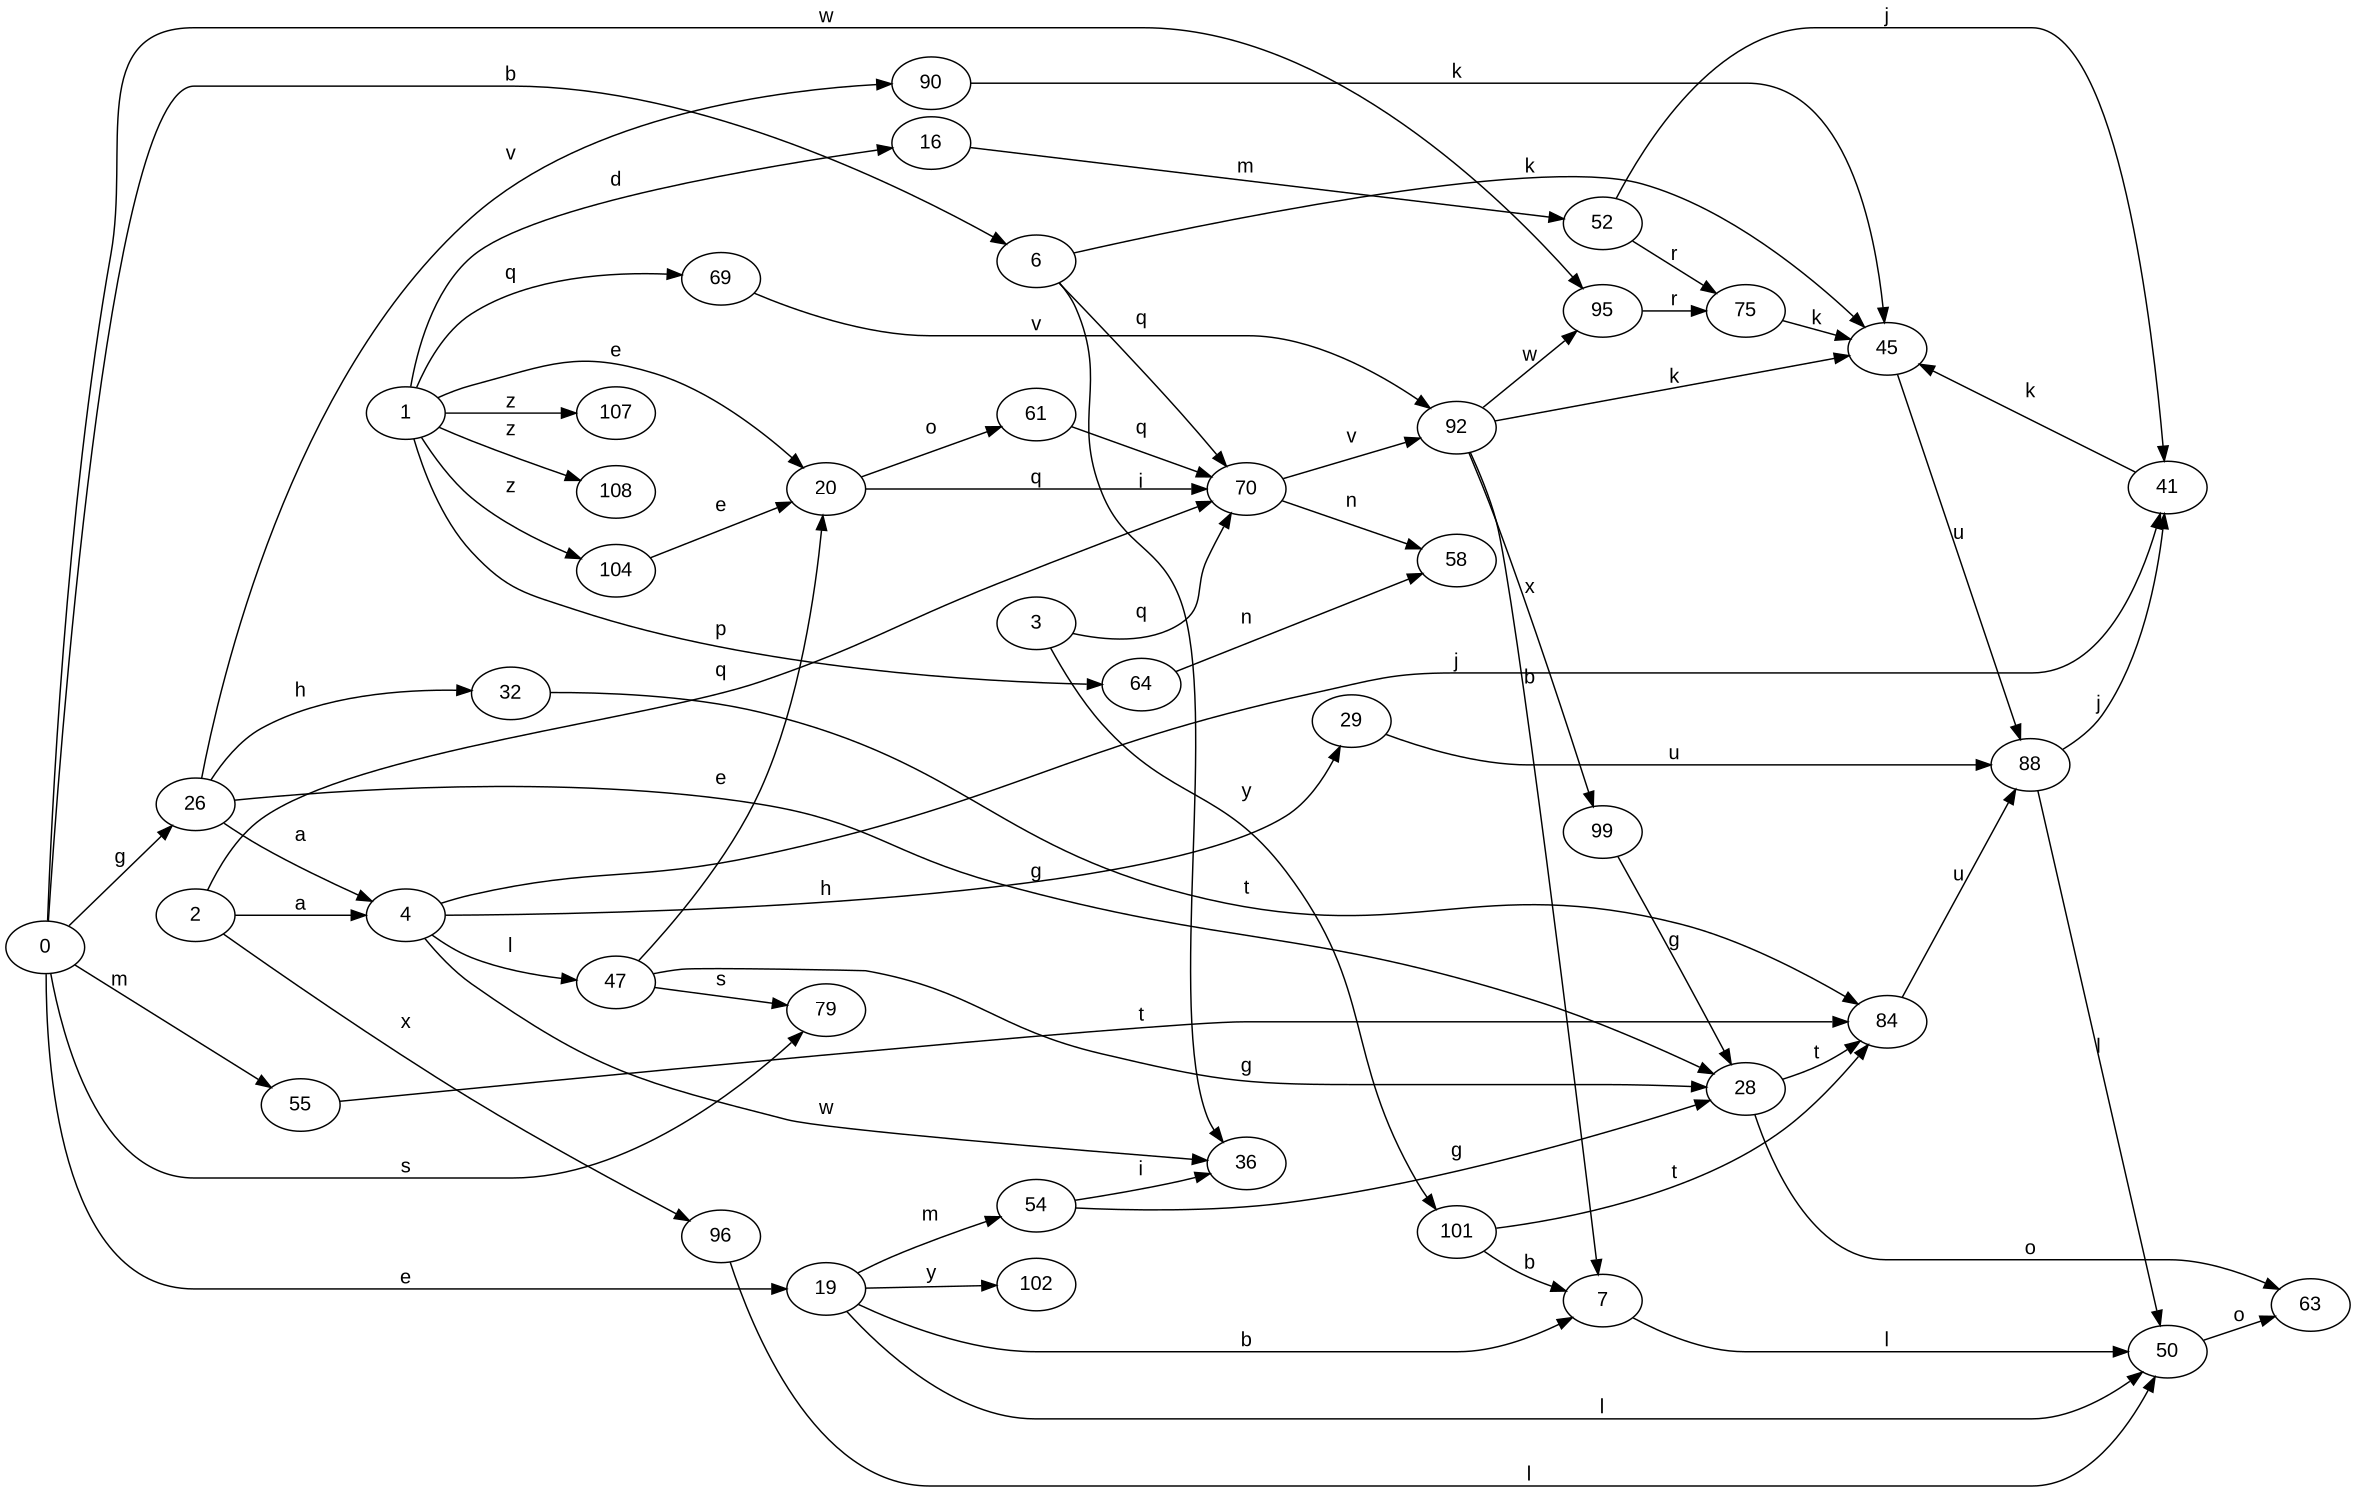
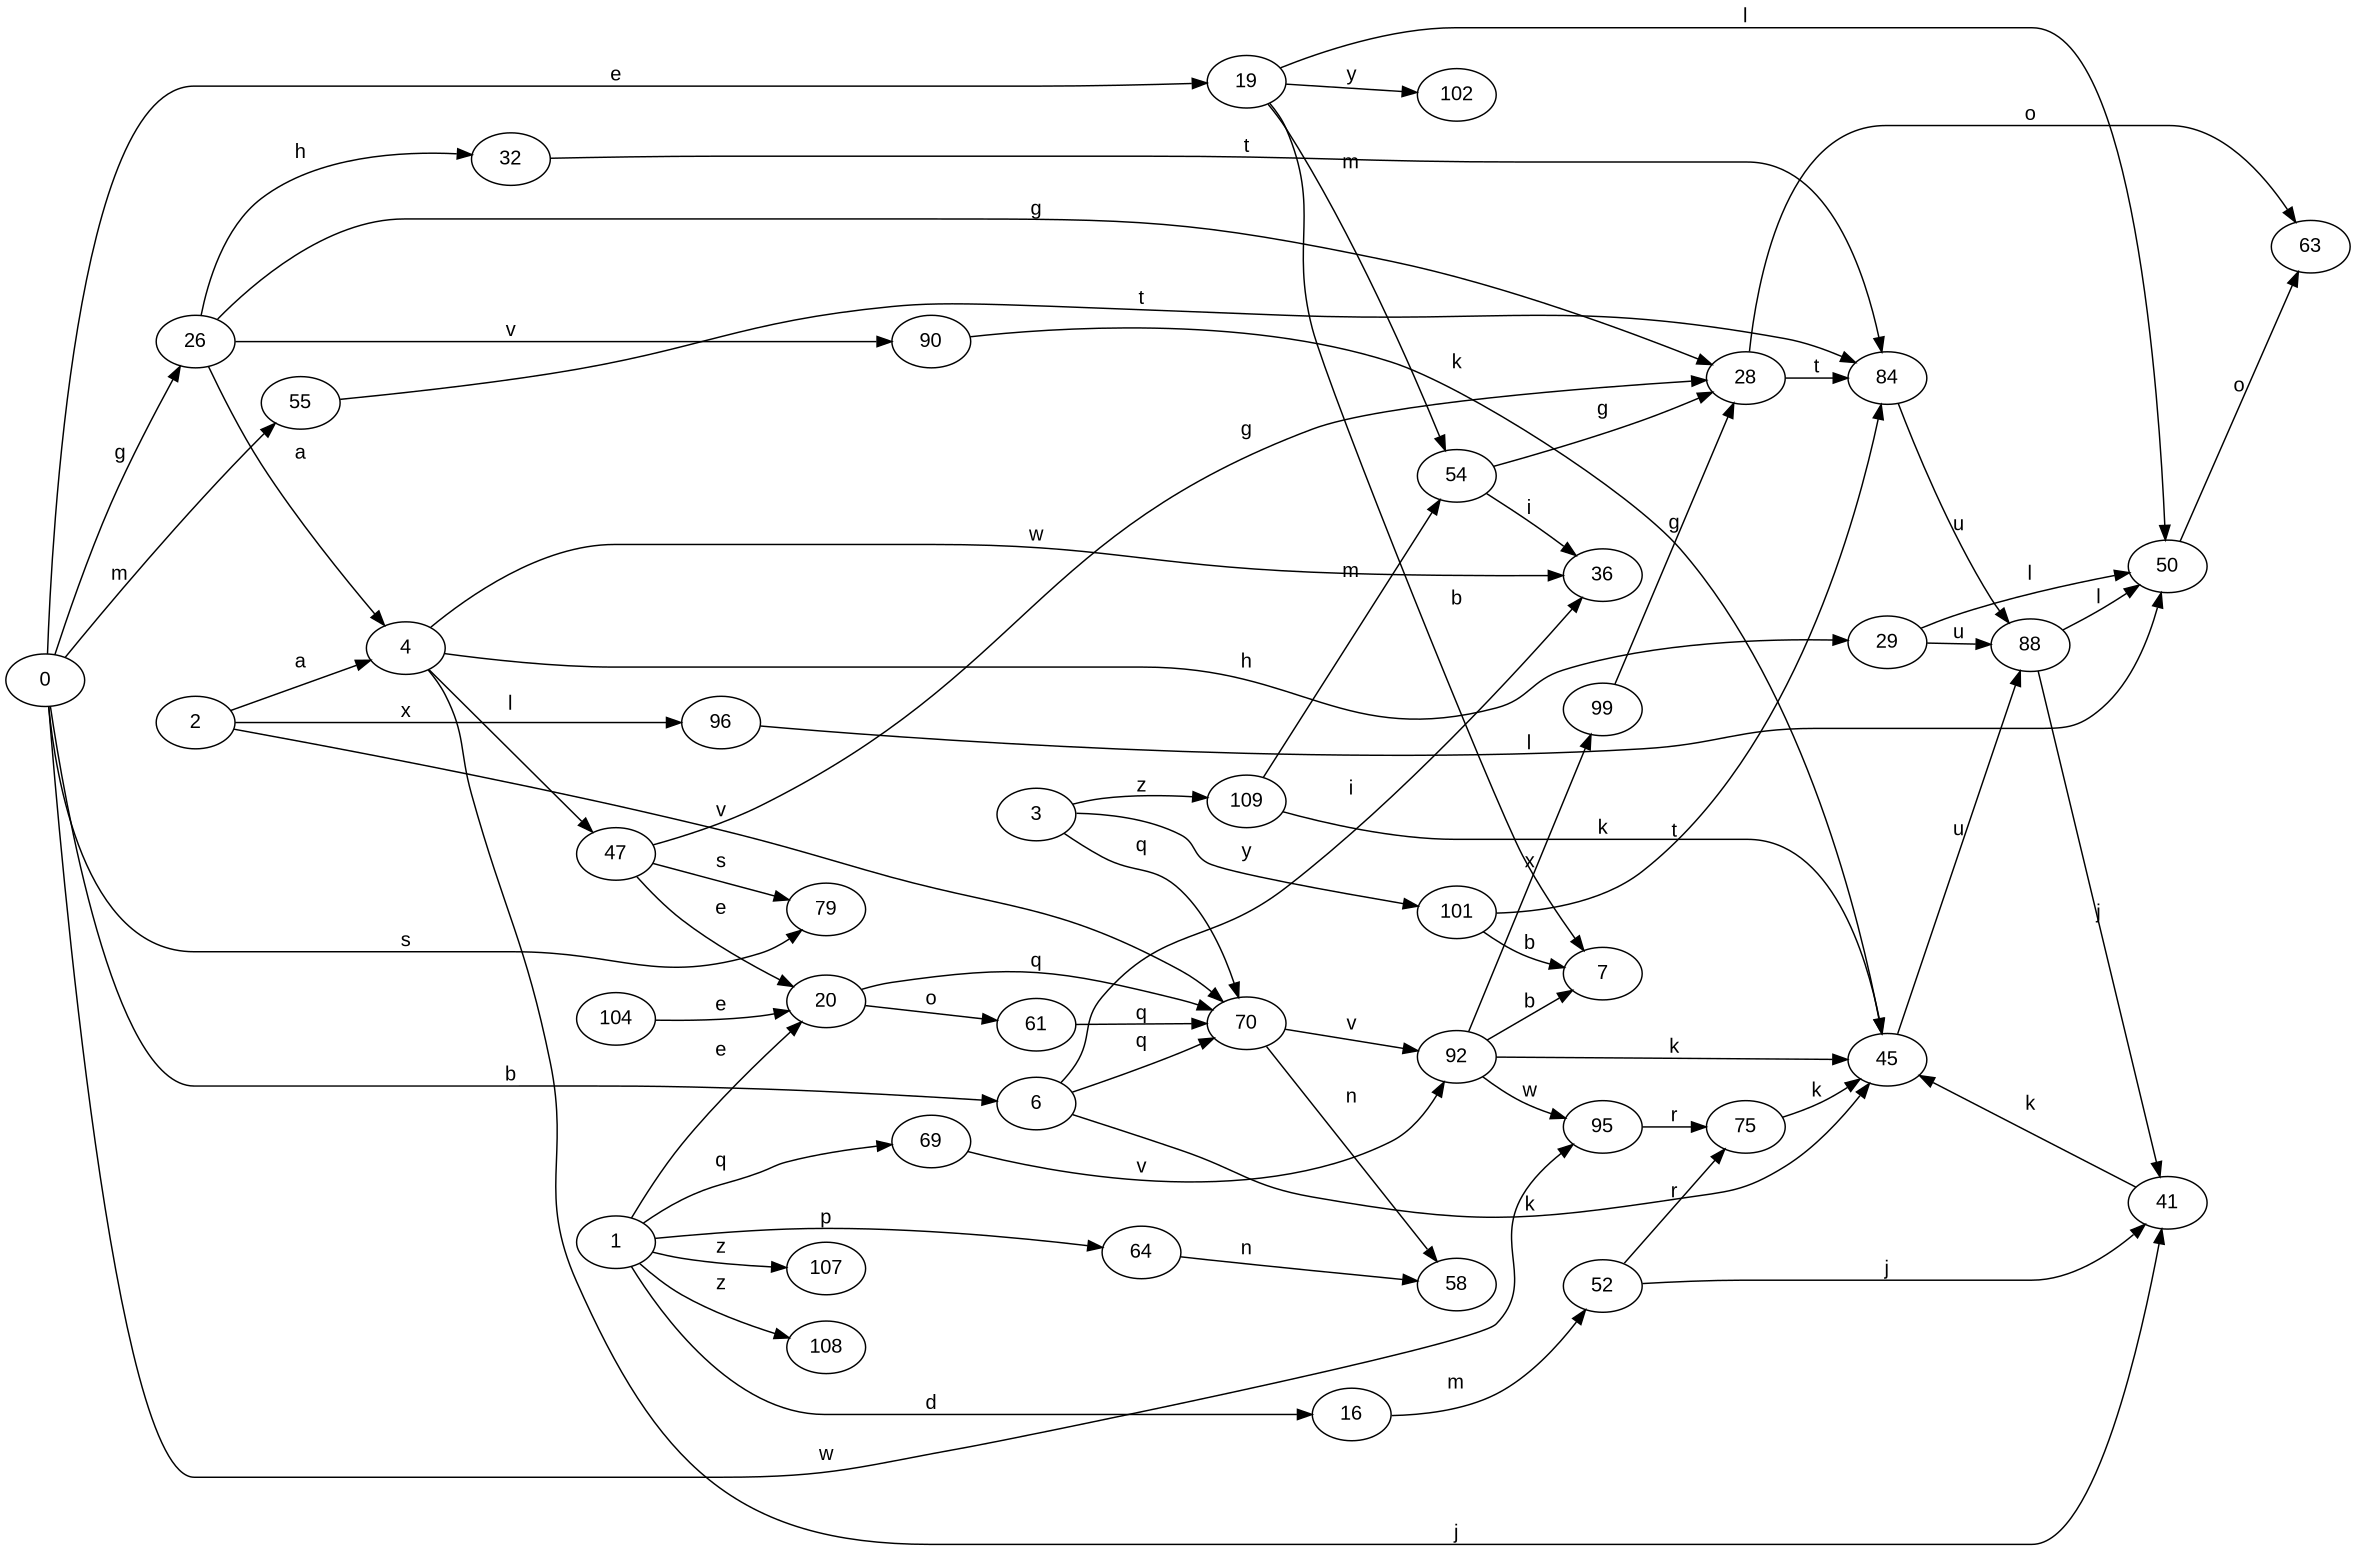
  strict digraph {
    fontname="Liberation Sans"
    rankdir=LR
    node [fontname="Liberation Sans"]
    edge [fontname="Liberation Sans"]
    0
    6
    19
    26
    n5 [label=55]
    79
    95
    70
    36
    45
    7
    50
    54
    102
    4
    28
    32
    90
    84
    75
    1
    16
    20
    64
    69
    104
    107
    108
    52
    61
    58
    92
    2
    96
    29
    41
    47
    3
    101
+   109
    88
    63
    99
    0 -> 6 [label=b]
    0 -> 19 [label=e]
    0 -> 26 [label=g]
    0 -> n5 [label=m]
    0 -> 79 [label=s]
    0 -> 95 [label=w]
    6 -> 70 [label=q]
    6 -> 36 [label=i]
    6 -> 45 [label=k]
    19 -> 7 [label=b]
    19 -> 50 [label=l]
    19 -> 54 [label=m]
    19 -> 102 [label=y]
    26 -> 4 [label=a]
    26 -> 28 [label=g]
    26 -> 32 [label=h]
    26 -> 90 [label=v]
    n5 -> 84 [label=t]
    95 -> 75 [label=r]
    70 -> 58 [label=n]
    70 -> 92 [label=v]
    45 -> 88 [label=u]
    50 -> 63 [label=o]
    54 -> 36 [label=i]
    54 -> 28 [label=g]
    4 -> 36 [label=w]
    4 -> 29 [label=h]
    4 -> 41 [label=j]
    4 -> 47 [label=l]
    28 -> 84 [label=t]
    28 -> 63 [label=o]
    32 -> 84 [label=t]
    90 -> 45 [label=k]
    84 -> 88 [label=u]
    75 -> 45 [label=k]
    1 -> 16 [label=d]
    1 -> 20 [label=e]
    1 -> 64 [label=p]
    1 -> 69 [label=q]
-   1 -> 104 [label=z]
    1 -> 107 [label=z]
    1 -> 108 [label=z]
    16 -> 52 [label=m]
    20 -> 70 [label=q]
    20 -> 61 [label=o]
    64 -> 58 [label=n]
    69 -> 92 [label=v]
    104 -> 20 [label=e]
    52 -> 75 [label=r]
    52 -> 41 [label=j]
    61 -> 70 [label=q]
    92 -> 95 [label=w]
    92 -> 45 [label=k]
    92 -> 7 [label=b]
    92 -> 99 [label=x]
-   2 -> 70 [label=q]
+   2 -> 70 [label=v]
    2 -> 4 [label=a]
    2 -> 96 [label=x]
    96 -> 50 [label=l]
-   7 -> 50 [label=l]
+   29 -> 50 [label=l]
    29 -> 88 [label=u]
    41 -> 45 [label=k]
    47 -> 79 [label=s]
    47 -> 28 [label=g]
    47 -> 20 [label=e]
    3 -> 70 [label=q]
    3 -> 101 [label=y]
+   3 -> 109 [label=z]
    101 -> 7 [label=b]
    101 -> 84 [label=t]
+   109 -> 45 [label=k]
+   109 -> 54 [label=m]
    88 -> 50 [label=l]
    88 -> 41 [label=j]
    99 -> 28 [label=g]
  }
